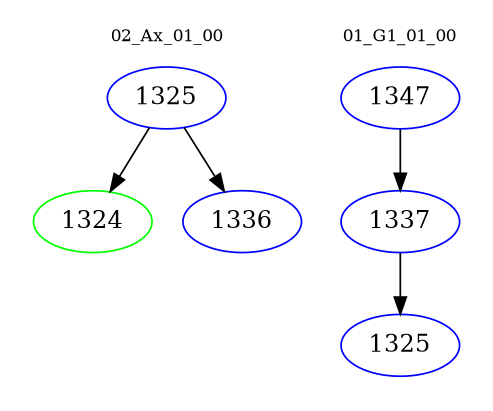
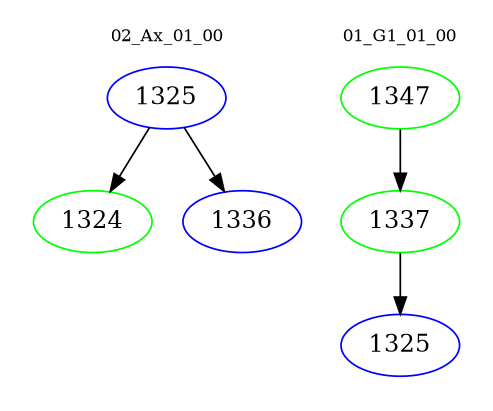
  digraph {
    node [color=blue]
    edge [color=black]
    n1 [label=1325]
    n2 [color=green label=1324]
    n3 [label=1336]
-   n4 [label=1337]
+   n4 [color=green label=1337]
    n5 [label=1325]
-   n6 [label=1347]
+   n6 [color=green label=1347]
    subgraph cluster_1 {
      color=white
      fontsize=10
      label="02_Ax_01_00"
      n1
      n2
      n3
    }
    subgraph cluster_2 {
      color=white
      fontsize=10
      label="01_G1_01_00"
      n4
      n5
      n6
    }
    n1 -> n2
    n1 -> n3
    n4 -> n5
    n6 -> n4
  }
